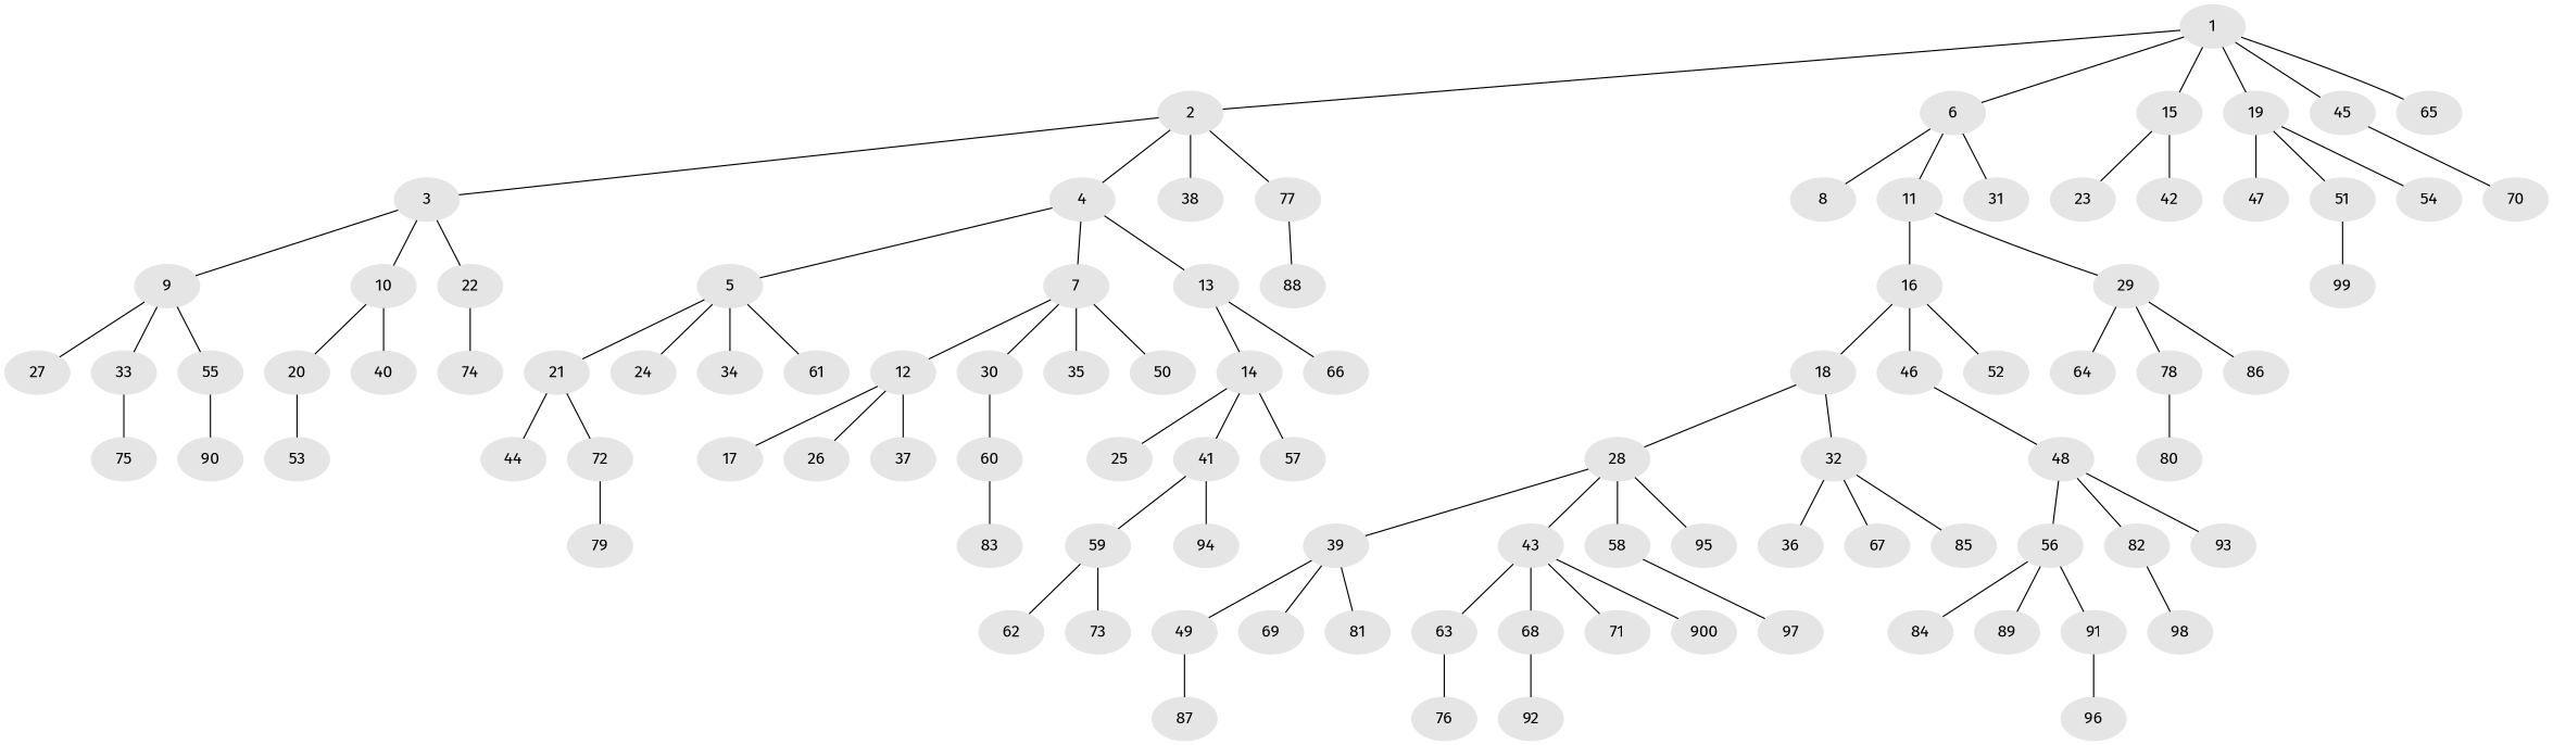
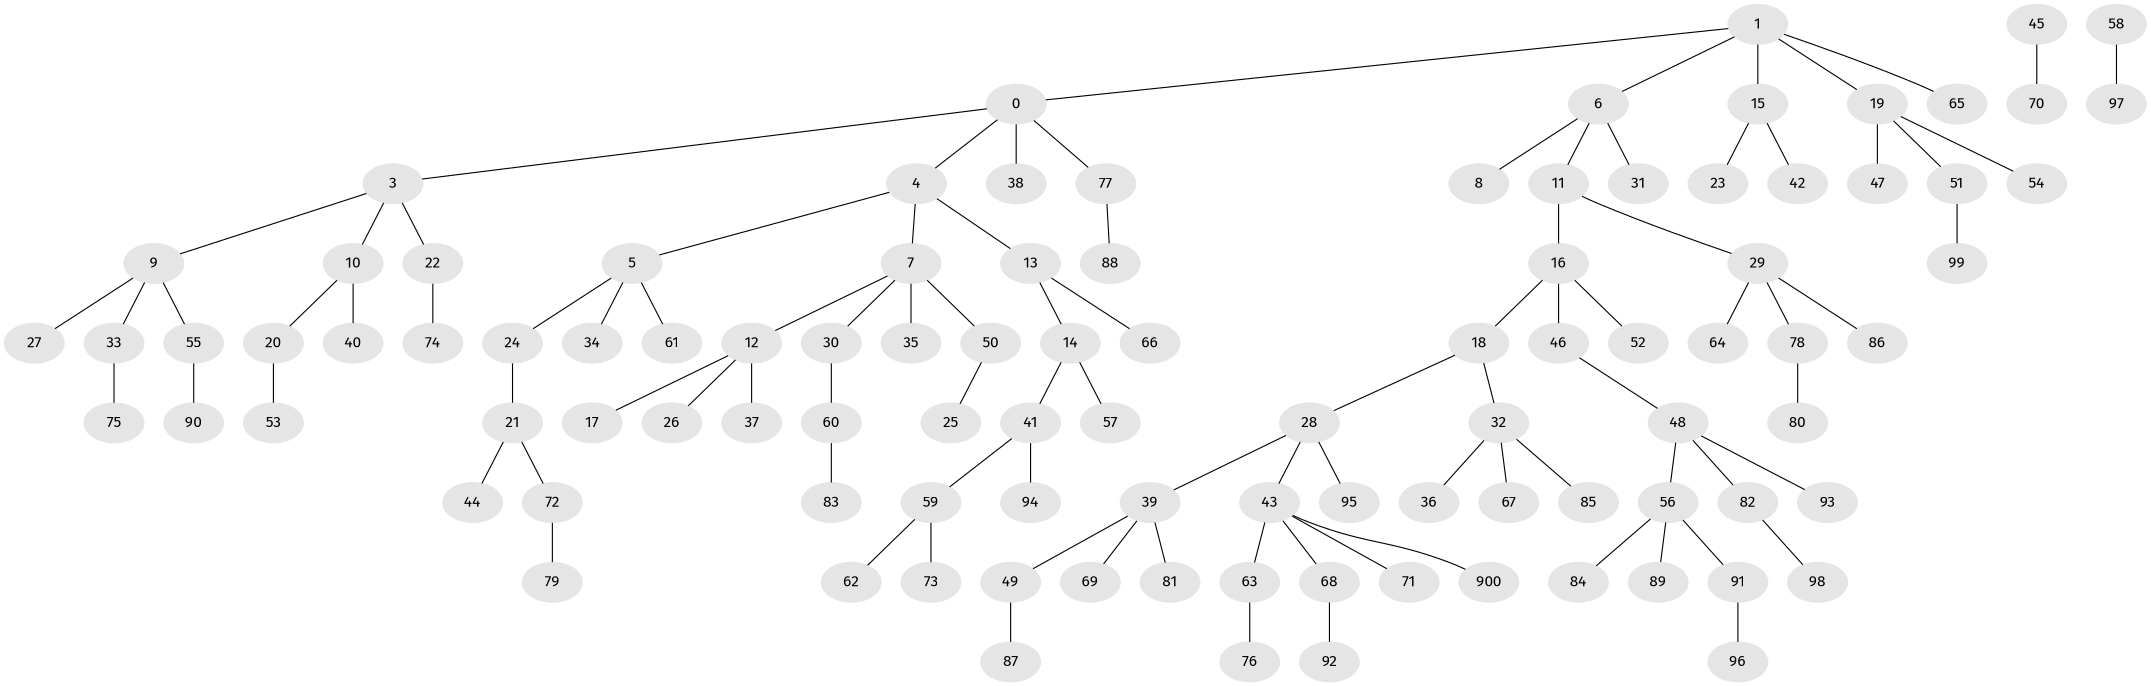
  graph {
    fontname="Fira Sans"
    node [color=gray90 fontname="Fira Sans" style=filled]
    edge [fontname="Fira Sans"]
    1
-   2
+   2 [label=0]
    6
    15
    19
    45
    65
    3
    4
    38
    77
    8
    11
    31
    23
    42
    47
    51
    54
    70
    9
    10
    22
    5
    7
    13
    88
    27
    33
    55
    20
    40
    74
    21
    24
    34
    61
    12
    30
    35
    50
    14
    66
    44
    72
    16
    29
    17
    26
    37
    60
    75
    90
    53
    18
    46
    52
    64
    78
    86
    25
    41
    57
    59
    94
    28
    32
    48
    39
    43
    58
    95
    36
    67
    85
    99
    79
    49
    69
    81
    63
    68
    71
    n84 [label=900]
    97
    80
    83
    87
    62
    73
    76
    92
    56
    82
    93
    84
    89
    91
    98
    96
    1 -- 2
    1 -- 6
    1 -- 15
    1 -- 19
-   1 -- 45
    1 -- 65
    2 -- 3
    2 -- 4
    2 -- 38
    2 -- 77
    6 -- 8
    6 -- 11
    6 -- 31
    15 -- 23
    15 -- 42
    19 -- 47
    19 -- 51
    19 -- 54
    45 -- 70
    3 -- 9
    3 -- 10
    3 -- 22
    4 -- 5
    4 -- 7
    4 -- 13
    77 -- 88
    11 -- 16
    11 -- 29
    51 -- 99
    9 -- 27
    9 -- 33
    9 -- 55
    10 -- 20
    10 -- 40
    22 -- 74
-   5 -- 21
+   24 -- 21
    5 -- 24
    5 -- 34
    5 -- 61
    7 -- 12
    7 -- 30
    7 -- 35
    7 -- 50
    13 -- 14
    13 -- 66
    33 -- 75
    55 -- 90
    20 -- 53
    21 -- 44
    21 -- 72
    12 -- 17
    12 -- 26
    12 -- 37
    30 -- 60
-   14 -- 25
+   50 -- 25
    14 -- 41
    14 -- 57
    72 -- 79
    16 -- 18
    16 -- 46
    16 -- 52
    29 -- 64
    29 -- 78
    29 -- 86
    60 -- 83
    18 -- 28
    18 -- 32
    46 -- 48
    78 -- 80
    41 -- 59
    41 -- 94
    59 -- 62
    59 -- 73
    28 -- 39
    28 -- 43
-   28 -- 58
    28 -- 95
    32 -- 36
    32 -- 67
    32 -- 85
    48 -- 56
    48 -- 82
    48 -- 93
    39 -- 49
    39 -- 69
    39 -- 81
    43 -- 63
    43 -- 68
    43 -- 71
    43 -- n84
    58 -- 97
    49 -- 87
    63 -- 76
    68 -- 92
    56 -- 84
    56 -- 89
    56 -- 91
    82 -- 98
    91 -- 96
  }
